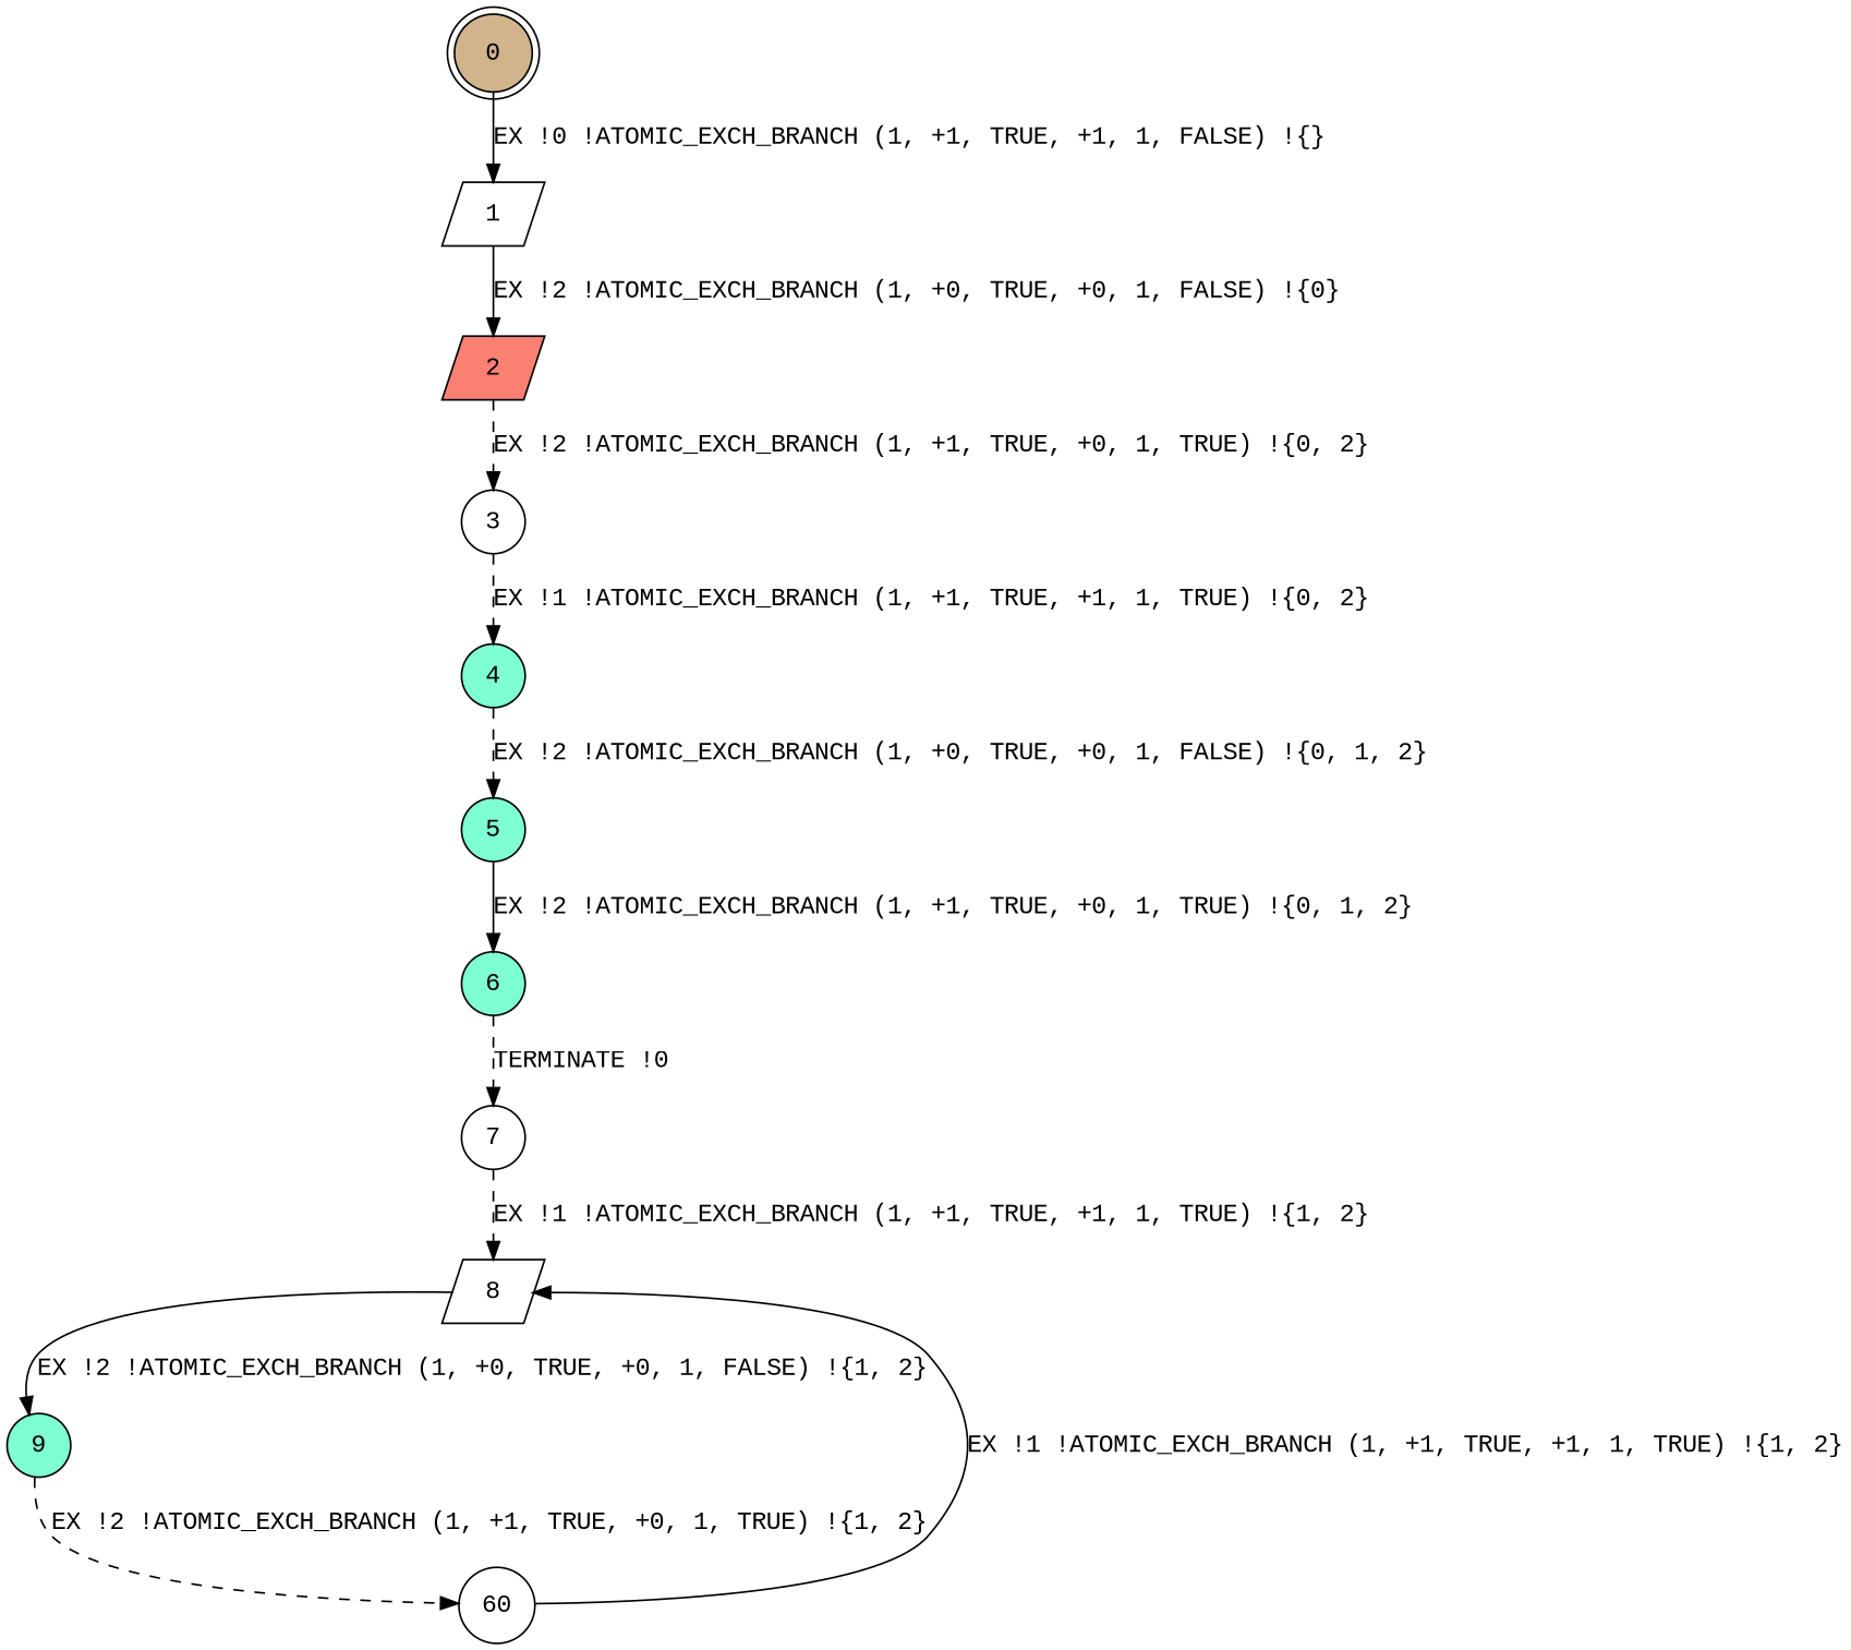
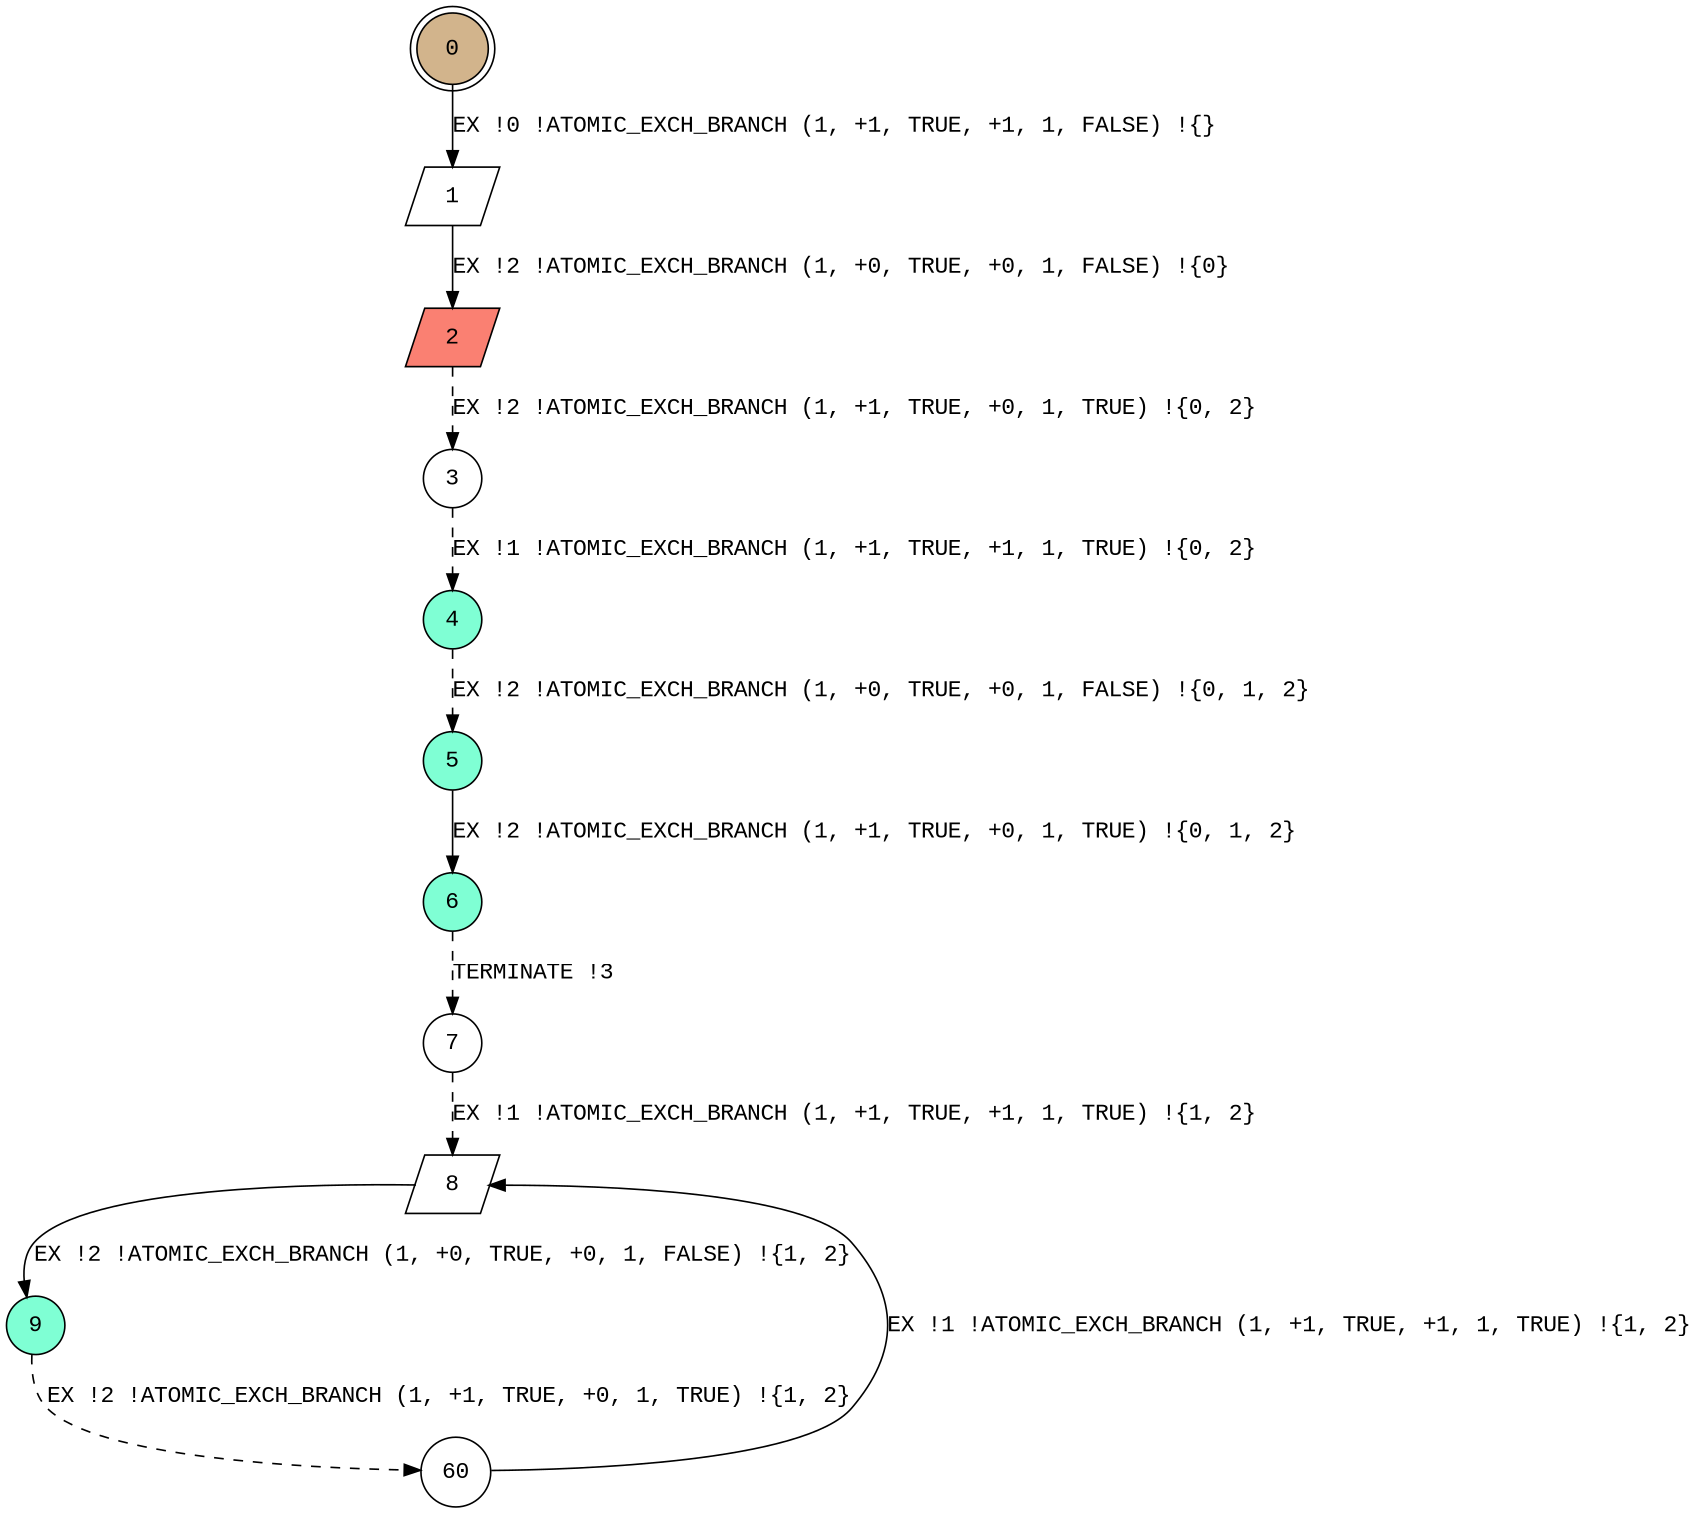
  digraph {
    fontname="Liberation Mono"
    node [fillcolor=white fontname="Liberation Mono" shape=circle style=filled]
    edge [fontname="Liberation Mono" style=dashed]
    0 [fillcolor=tan peripheries=2]
    1 [shape=parallelogram]
    2 [fillcolor=salmon shape=parallelogram]
    3
    4 [fillcolor=aquamarine]
    5 [fillcolor=aquamarine]
    6 [fillcolor=aquamarine]
    7
    8 [shape=parallelogram]
    9 [fillcolor=aquamarine]
    n11 [label=60]
    0 -> 1 [label="EX !0 !ATOMIC_EXCH_BRANCH (1, +1, TRUE, +1, 1, FALSE) !{}" style=solid]
    1 -> 2 [label="EX !2 !ATOMIC_EXCH_BRANCH (1, +0, TRUE, +0, 1, FALSE) !{0}" style=solid]
    2 -> 3 [label="EX !2 !ATOMIC_EXCH_BRANCH (1, +1, TRUE, +0, 1, TRUE) !{0, 2}"]
    3 -> 4 [label="EX !1 !ATOMIC_EXCH_BRANCH (1, +1, TRUE, +1, 1, TRUE) !{0, 2}"]
    4 -> 5 [label="EX !2 !ATOMIC_EXCH_BRANCH (1, +0, TRUE, +0, 1, FALSE) !{0, 1, 2}"]
    5 -> 6 [label="EX !2 !ATOMIC_EXCH_BRANCH (1, +1, TRUE, +0, 1, TRUE) !{0, 1, 2}" style=solid]
-   6 -> 7 [label="TERMINATE !0"]
+   6 -> 7 [label="TERMINATE !3"]
    7 -> 8 [label="EX !1 !ATOMIC_EXCH_BRANCH (1, +1, TRUE, +1, 1, TRUE) !{1, 2}"]
    8 -> 9 [label="EX !2 !ATOMIC_EXCH_BRANCH (1, +0, TRUE, +0, 1, FALSE) !{1, 2}" style=solid]
    9 -> n11 [label="EX !2 !ATOMIC_EXCH_BRANCH (1, +1, TRUE, +0, 1, TRUE) !{1, 2}"]
    n11 -> 8 [label="EX !1 !ATOMIC_EXCH_BRANCH (1, +1, TRUE, +1, 1, TRUE) !{1, 2}" style=solid]
  }
